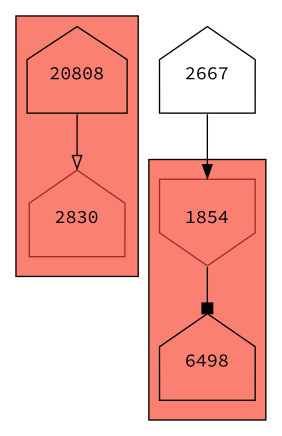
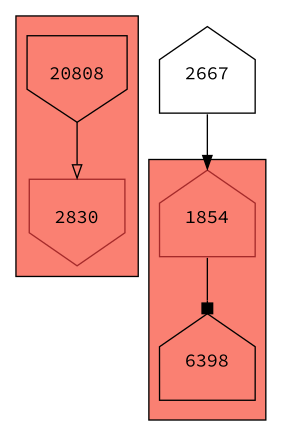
  digraph {
    fontname="Source Code Pro"
    node [color=black fontname="Source Code Pro" shape=invhouse]
    edge [fontname="Source Code Pro" headport=n tailport=s]
-   20808 [height=1 shape=house width=1]
-   2830 [color=brown height=1 shape=house width=1]
-   1854 [color=brown height=1 width=1]
-   6498 [height=1 shape=house width=1]
+   20808 [height=1 width=1]
+   2830 [color=brown height=1 width=1]
+   1854 [color=brown height=1 shape=house width=1]
+   6498 [height=1 shape=house width=1 label=6398]
    n5 [height=1 label=2667 shape=house width=1]
    subgraph cluster_1 {
      fillcolor=salmon
      style=filled
      20808
      2830
    }
    subgraph cluster_2 {
      fillcolor=salmon
      style=filled
      1854
      6498
    }
    20808 -> 2830 [arrowhead=onormal]
    1854 -> 6498 [arrowhead=box]
    n5 -> 1854 [arrowhead=normal]
  }
